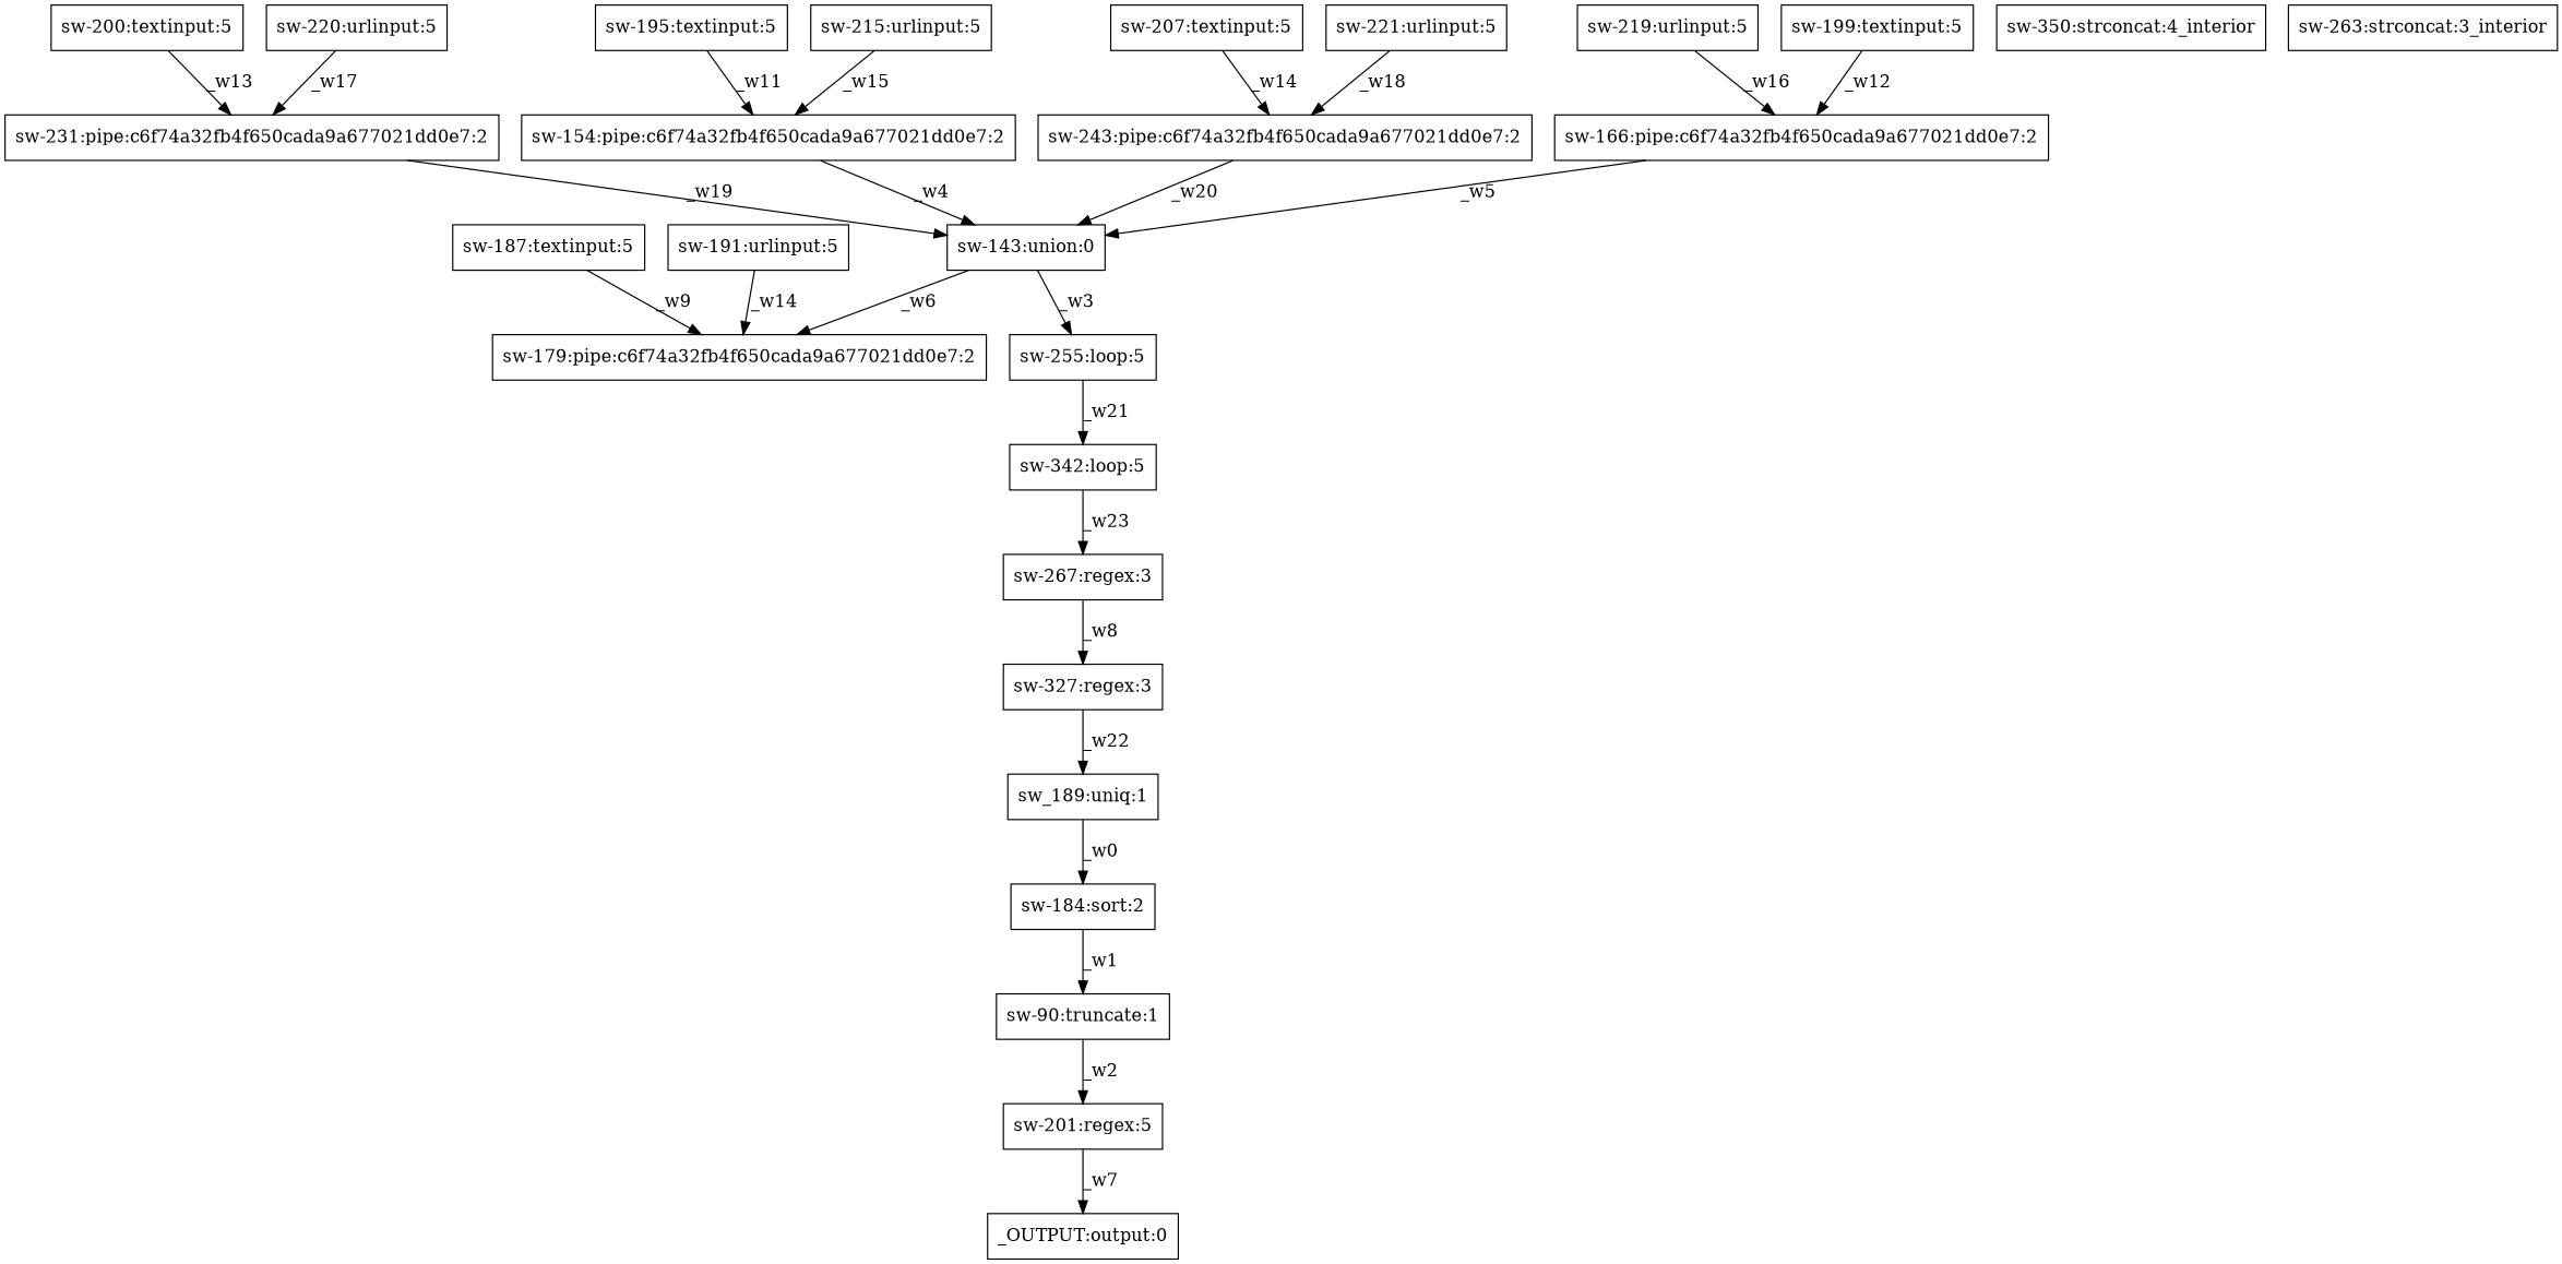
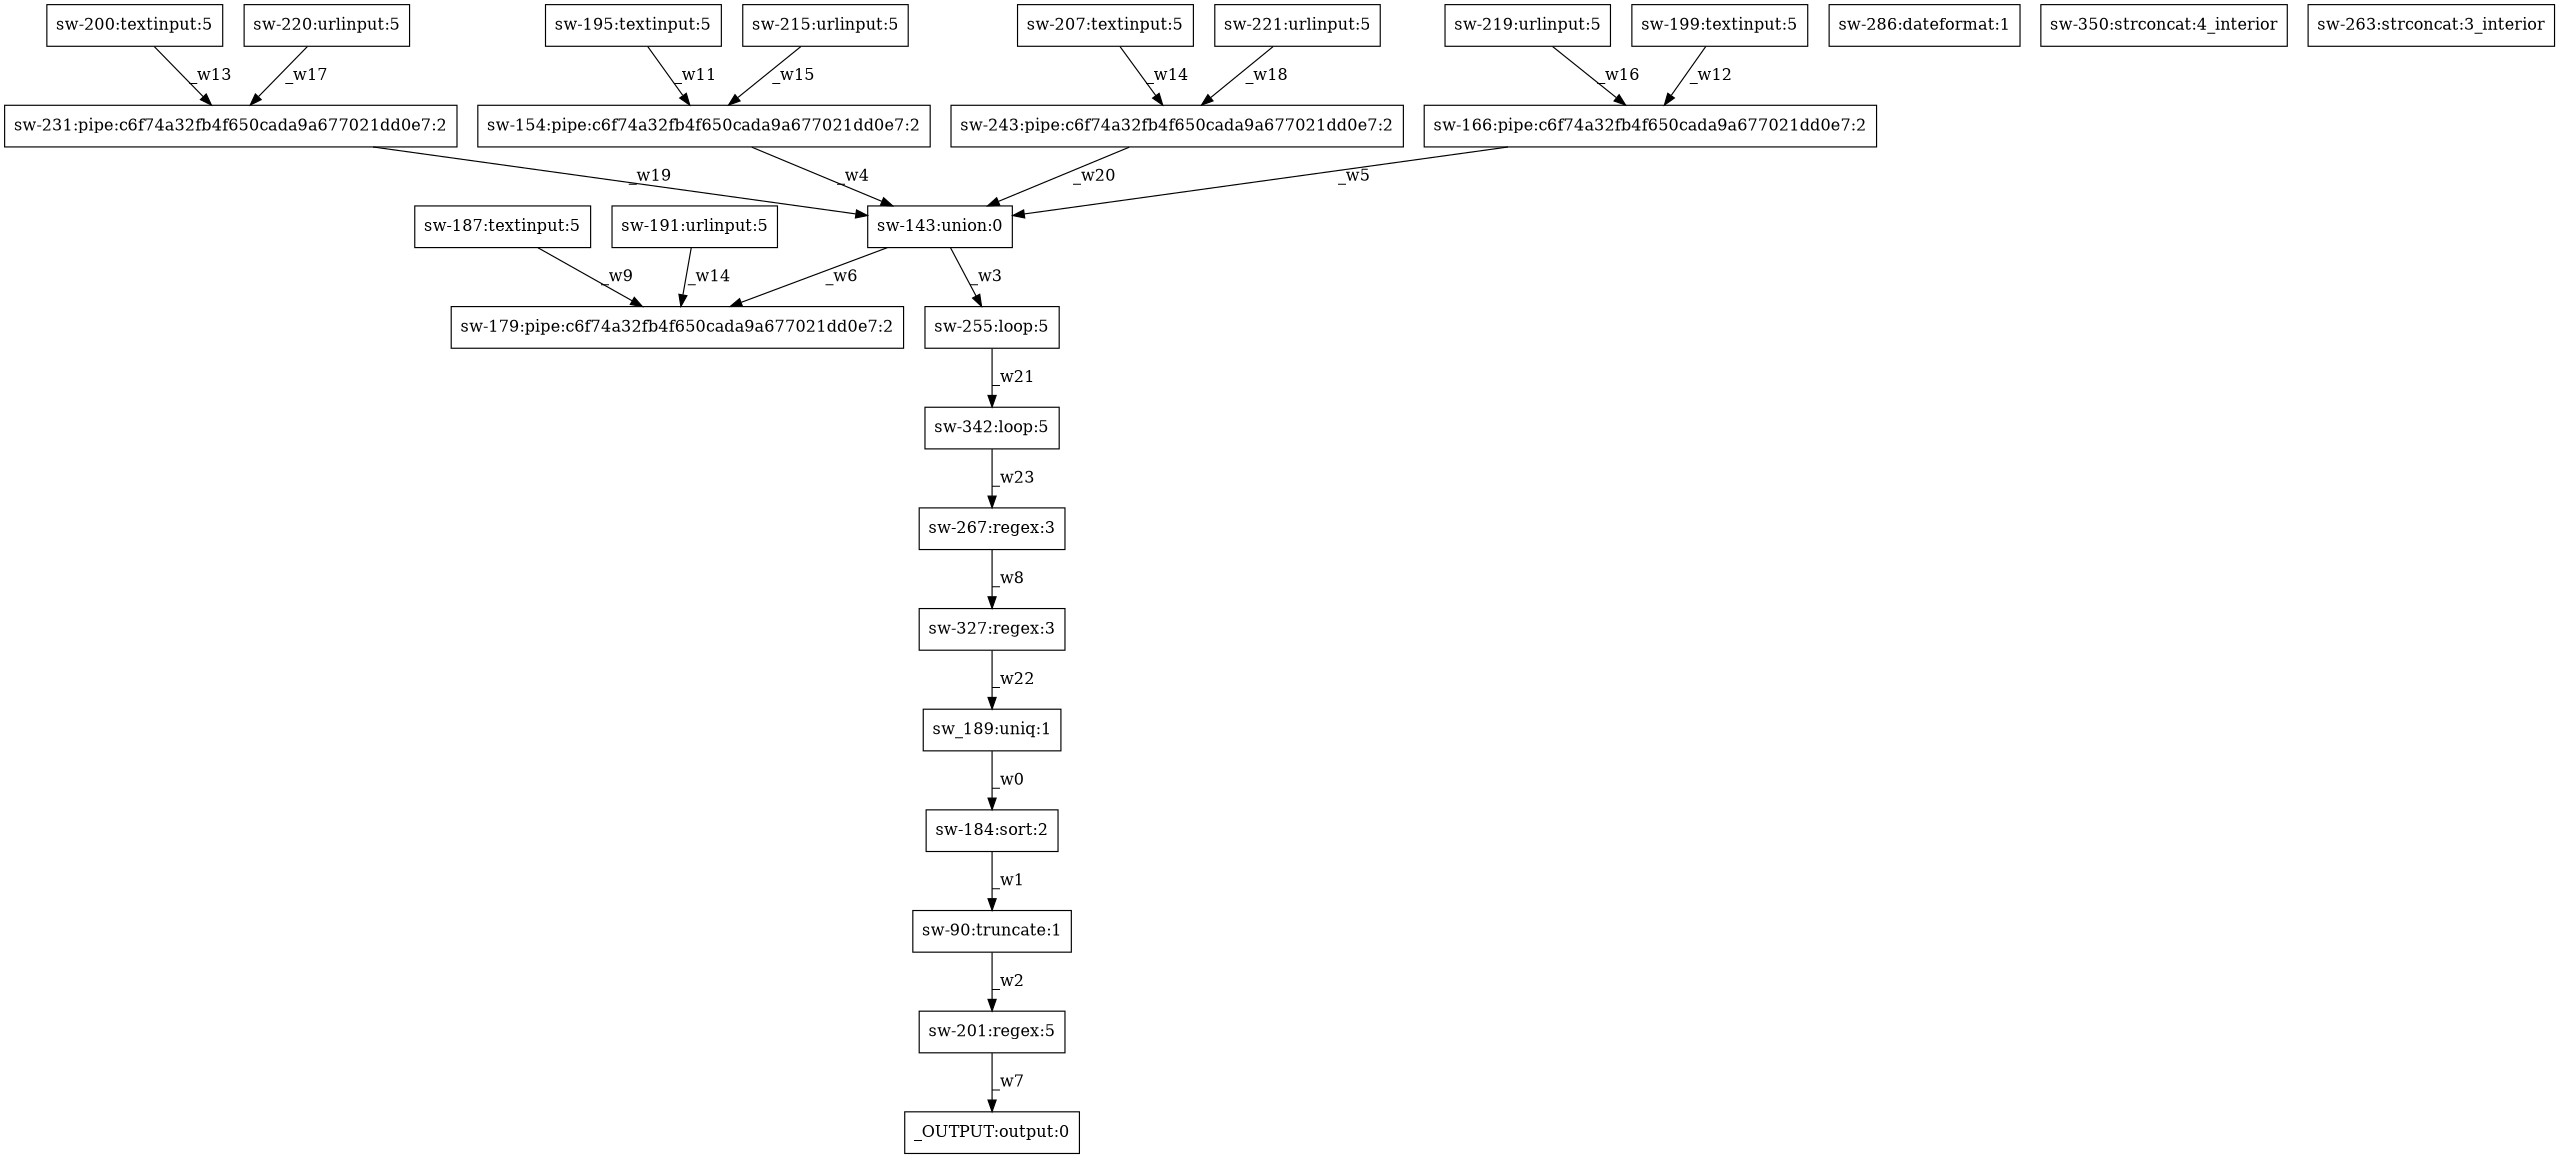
  digraph {
    node [shape=box]
    n1 [label="_OUTPUT:output:0"]
    n2 [label="sw-179:pipe:c6f74a32fb4f650cada9a677021dd0e7:2"]
    n3 [label="sw-143:union:0"]
    n4 [label="sw-255:loop:5"]
    n5 [label="sw-342:loop:5"]
    n6 [label="sw-267:regex:3"]
    n7 [label="sw-327:regex:3"]
    n8 [label="sw_189:uniq:1"]
+   n9 [label="sw-286:dateformat:1"]
    n10 [label="sw-184:sort:2"]
    n11 [label="sw-90:truncate:1"]
    n12 [label="sw-201:regex:5"]
    n13 [label="sw-200:textinput:5"]
    n14 [label="sw-231:pipe:c6f74a32fb4f650cada9a677021dd0e7:2"]
    n15 [label="sw-195:textinput:5"]
    n16 [label="sw-154:pipe:c6f74a32fb4f650cada9a677021dd0e7:2"]
    n17 [label="sw-220:urlinput:5"]
    n18 [label="sw-350:strconcat:4_interior"]
    n19 [label="sw-215:urlinput:5"]
    n20 [label="sw-187:textinput:5"]
    n21 [label="sw-207:textinput:5"]
    n22 [label="sw-243:pipe:c6f74a32fb4f650cada9a677021dd0e7:2"]
    n23 [label="sw-219:urlinput:5"]
    n24 [label="sw-166:pipe:c6f74a32fb4f650cada9a677021dd0e7:2"]
    n25 [label="sw-263:strconcat:3_interior"]
    n26 [label="sw-191:urlinput:5"]
    n27 [label="sw-199:textinput:5"]
    n28 [label="sw-221:urlinput:5"]
    n3 -> n2 [label=_w6]
    n3 -> n4 [label=_w3]
    n4 -> n5 [label=_w21]
    n5 -> n6 [label=_w23]
    n6 -> n7 [label=_w8]
    n7 -> n8 [label=_w22]
    n8 -> n10 [label=_w0]
    n10 -> n11 [label=_w1]
    n11 -> n12 [label=_w2]
    n12 -> n1 [label=_w7]
    n13 -> n14 [label=_w13]
    n14 -> n3 [label=_w19]
    n15 -> n16 [label=_w11]
    n16 -> n3 [label=_w4]
    n17 -> n14 [label=_w17]
    n19 -> n16 [label=_w15]
    n20 -> n2 [label=_w9]
    n21 -> n22 [label=_w14]
    n22 -> n3 [label=_w20]
    n23 -> n24 [label=_w16]
    n24 -> n3 [label=_w5]
    n26 -> n2 [label=_w14]
    n27 -> n24 [label=_w12]
    n28 -> n22 [label=_w18]
  }
